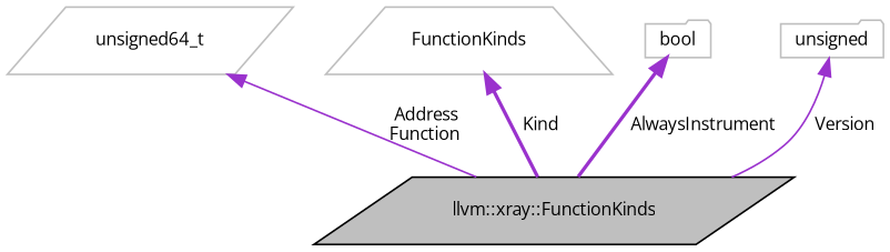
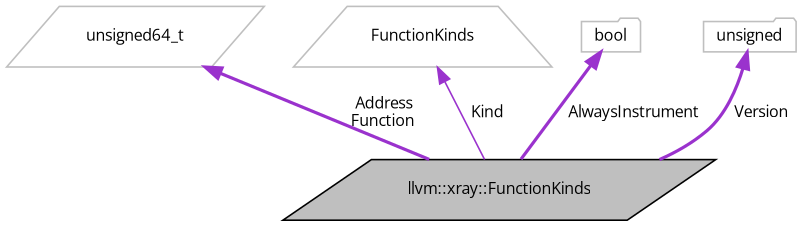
  digraph {
    fontname="Open Sans"
    node [color=grey75 fontname="Open Sans" fontsize=10 shape=parallelogram]
    edge [color=darkorchid3 dir=back fontname="Open Sans" fontsize=10 labelfontname=Helvetica labelfontsize=10 style=bold]
    n1 [color=black fillcolor=grey75 fontcolor=black height=0.2 label="llvm::xray::FunctionKinds" style=filled width=0.4]
    n2 [height=0.2 label=unsigned64_t width=0.4]
    n3 [height=0.2 label=FunctionKinds shape=trapezium width=0.4]
    n4 [height=0.2 label=bool shape=folder width=0.4]
    n5 [height=0.2 label=unsigned shape=folder width=0.4]
-   n2 -> n1 [label=" Address\nFunction" style=solid]
-   n3 -> n1 [label=" Kind"]
+   n2 -> n1 [label=" Address\nFunction"]
+   n3 -> n1 [label=" Kind" style=solid]
    n4 -> n1 [label=" AlwaysInstrument"]
-   n5 -> n1 [label=" Version" style=solid]
+   n5 -> n1 [label=" Version"]
  }
